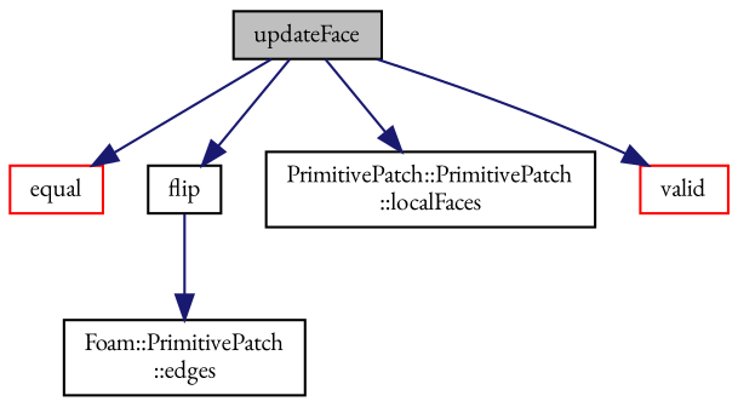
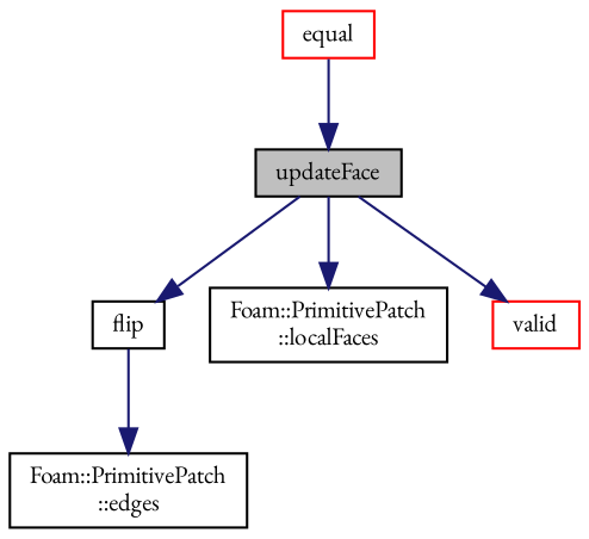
  digraph {
    fontname="EB Garamond"
    rankdir=TB
    node [color=black fontname="EB Garamond" fontsize=10 shape=record]
    edge [color=midnightblue fontname="EB Garamond" fontsize=10 labelfontname=FreeSans labelfontsize=10 style=solid]
    n1 [fillcolor=grey75 fontcolor=black height=0.2 label=updateFace style=filled width=0.4]
    n2 [color=red height=0.2 label=equal width=0.4]
    n3 [height=0.2 label=flip width=0.4]
-   n4 [height=0.2 label="PrimitivePatch::PrimitivePatch\l::localFaces" width=0.4]
+   n4 [height=0.2 label="Foam::PrimitivePatch\l::localFaces" width=0.4]
    n5 [color=red height=0.2 label=valid width=0.4]
    n6 [height=0.2 label="Foam::PrimitivePatch\l::edges" width=0.4]
-   n1 -> n2
+   n2 -> n1
    n1 -> n3
    n1 -> n4
    n1 -> n5
    n3 -> n6
  }
